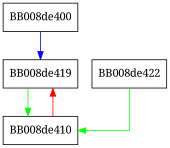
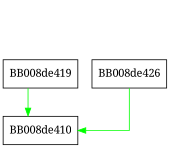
  digraph {
    fontname="Noto Serif"
    splines=ortho
    node [fontname="Noto Serif" shape=box]
    edge [color=green fontname="Noto Serif"]
-   BB008de400
    BB008de419
    BB008de410
-   BB008de422
-   BB008de400 -> BB008de419 [color=blue]
+   BB008de422 [label=BB008de426]
    BB008de419 -> BB008de410
-   BB008de410 -> BB008de419 [color=red]
    BB008de422 -> BB008de410
  }
